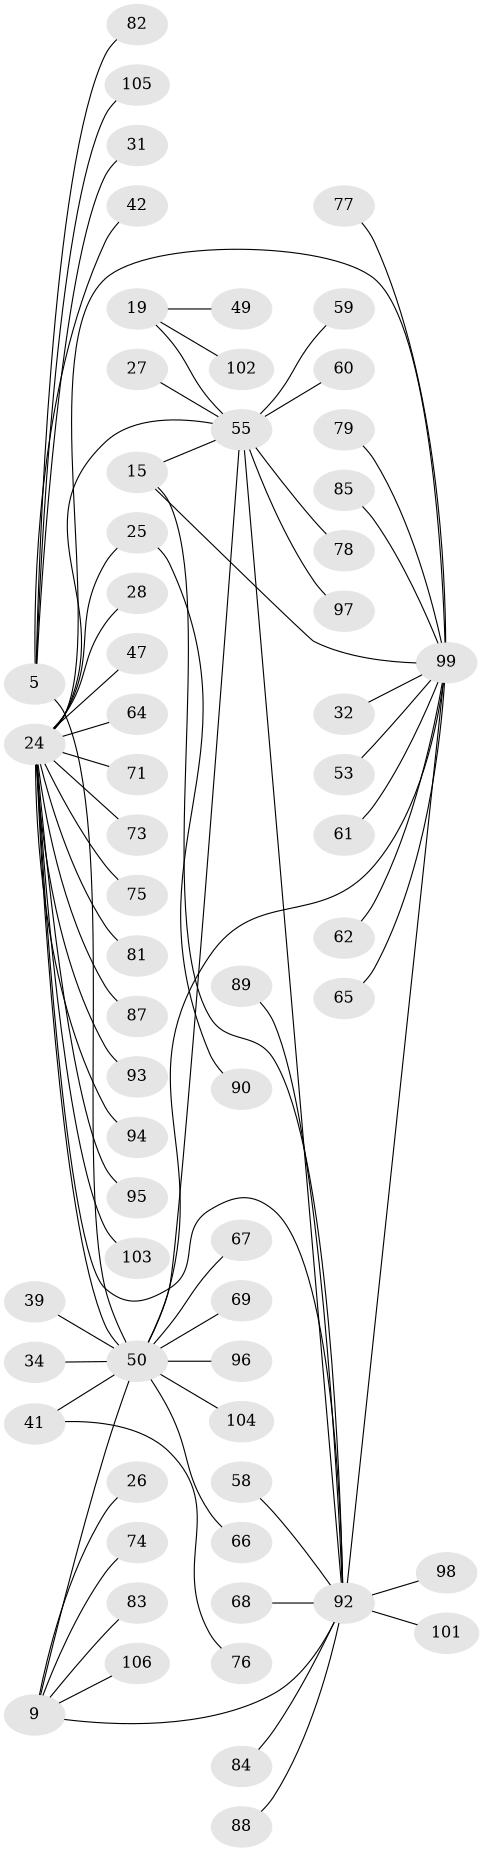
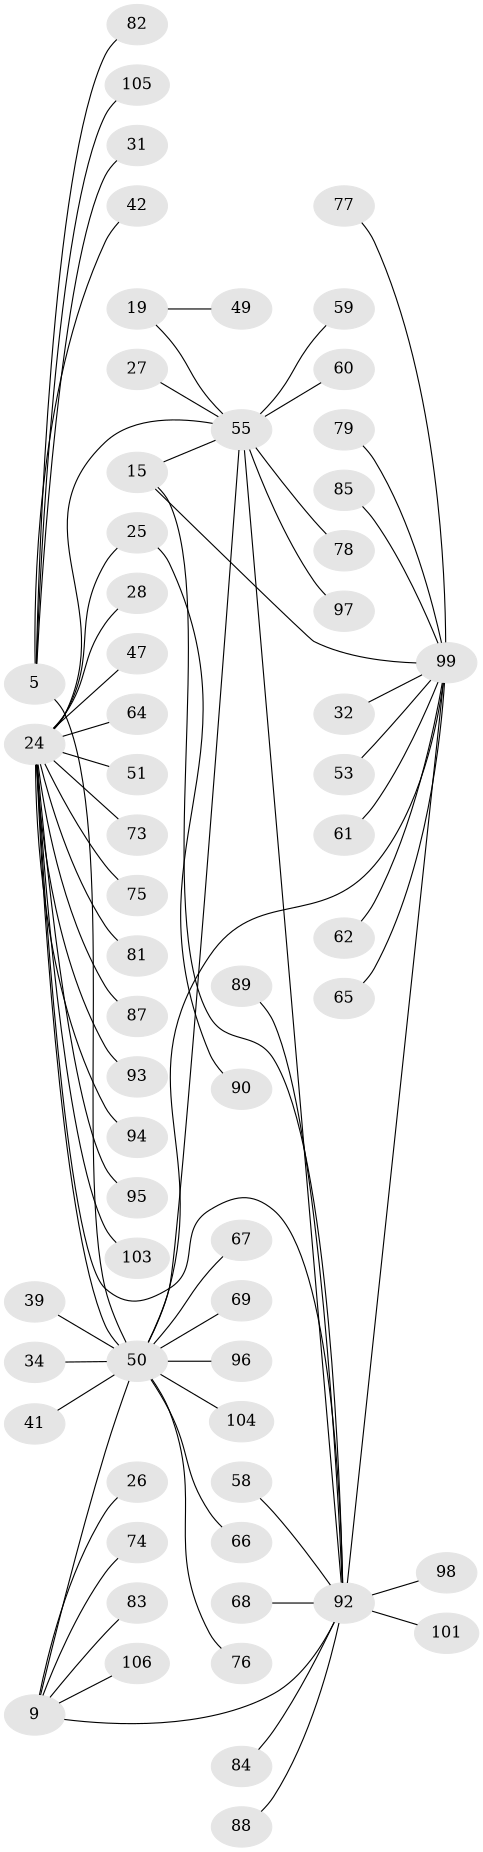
  graph {
    rankdir=LR
    node [color=gray90 style=filled]
    5 [super="+3"]
    31
    42
    50 [super="+30"]
    82
    105
    55 [super="+37+33+16+20"]
    99 [super="+91+14+70"]
    66
    67 [super="+51"]
    69
    76
    96 [super="+34"]
    104
    9 [super="+6"]
    26
    74 [super="+56"]
    83 [super="+40+45"]
    92 [super="+10+43+29+63+38+48"]
    106
    98
    101
    15 [super="+13"]
    59
    60
    78 [super="+72"]
    97
    19 [super="+18"]
    49
-   102 [super="+100"]
    24 [super="+22+23"]
    25 [super="+21"]
    28
    47
    64
-   71
+   71 [label=51]
    73
    75
    81
    87
    93
    94
    95 [super="+35"]
    103
    90
    27
    32
    n48 [label=34]
    39
    41
    53 [super="+46"]
    58
    61
    62
    65
    68
    77
    79
    84
    85
    88 [super="+57+86"]
    89 [super="+80"]
    5 -- 31
    5 -- 42
    5 -- 50 [weight=6]
    5 -- 82
    5 -- 105
    50 -- 55 [weight=4]
    50 -- 99
    50 -- 66
    50 -- 67
    50 -- 69
-   41 -- 76
+   50 -- 76
    50 -- 96
    50 -- 104
    55 -- 92 [weight=2]
    55 -- 59
    55 -- 60
    55 -- 78
    55 -- 97
    9 -- 50
    9 -- 26
    9 -- 74
    9 -- 83
    9 -- 92 [weight=6]
    9 -- 106
    92 -- 99
    92 -- 98
    92 -- 101
    15 -- 55
    15 -- 99 [weight=6]
    15 -- 92
    19 -- 55 [weight=6]
    19 -- 49
-   19 -- 102
    24 -- 50
    24 -- 55 [weight=2]
-   24 -- 99 [weight=3]
    24 -- 92 [weight=2]
    24 -- 25 [weight=6]
    24 -- 28
    24 -- 47
    24 -- 64
    24 -- 71
    24 -- 73
    24 -- 75
    24 -- 81
    24 -- 87
    24 -- 93
    24 -- 94
    24 -- 95
    24 -- 103
    25 -- 90
    27 -- 55
    32 -- 99
    n48 -- 50
    39 -- 50
    41 -- 50
    53 -- 99
    58 -- 92
    61 -- 99
    62 -- 99
    65 -- 99
    68 -- 92
    77 -- 99
    79 -- 99
    84 -- 92
    85 -- 99
    88 -- 92
    89 -- 92
  }
